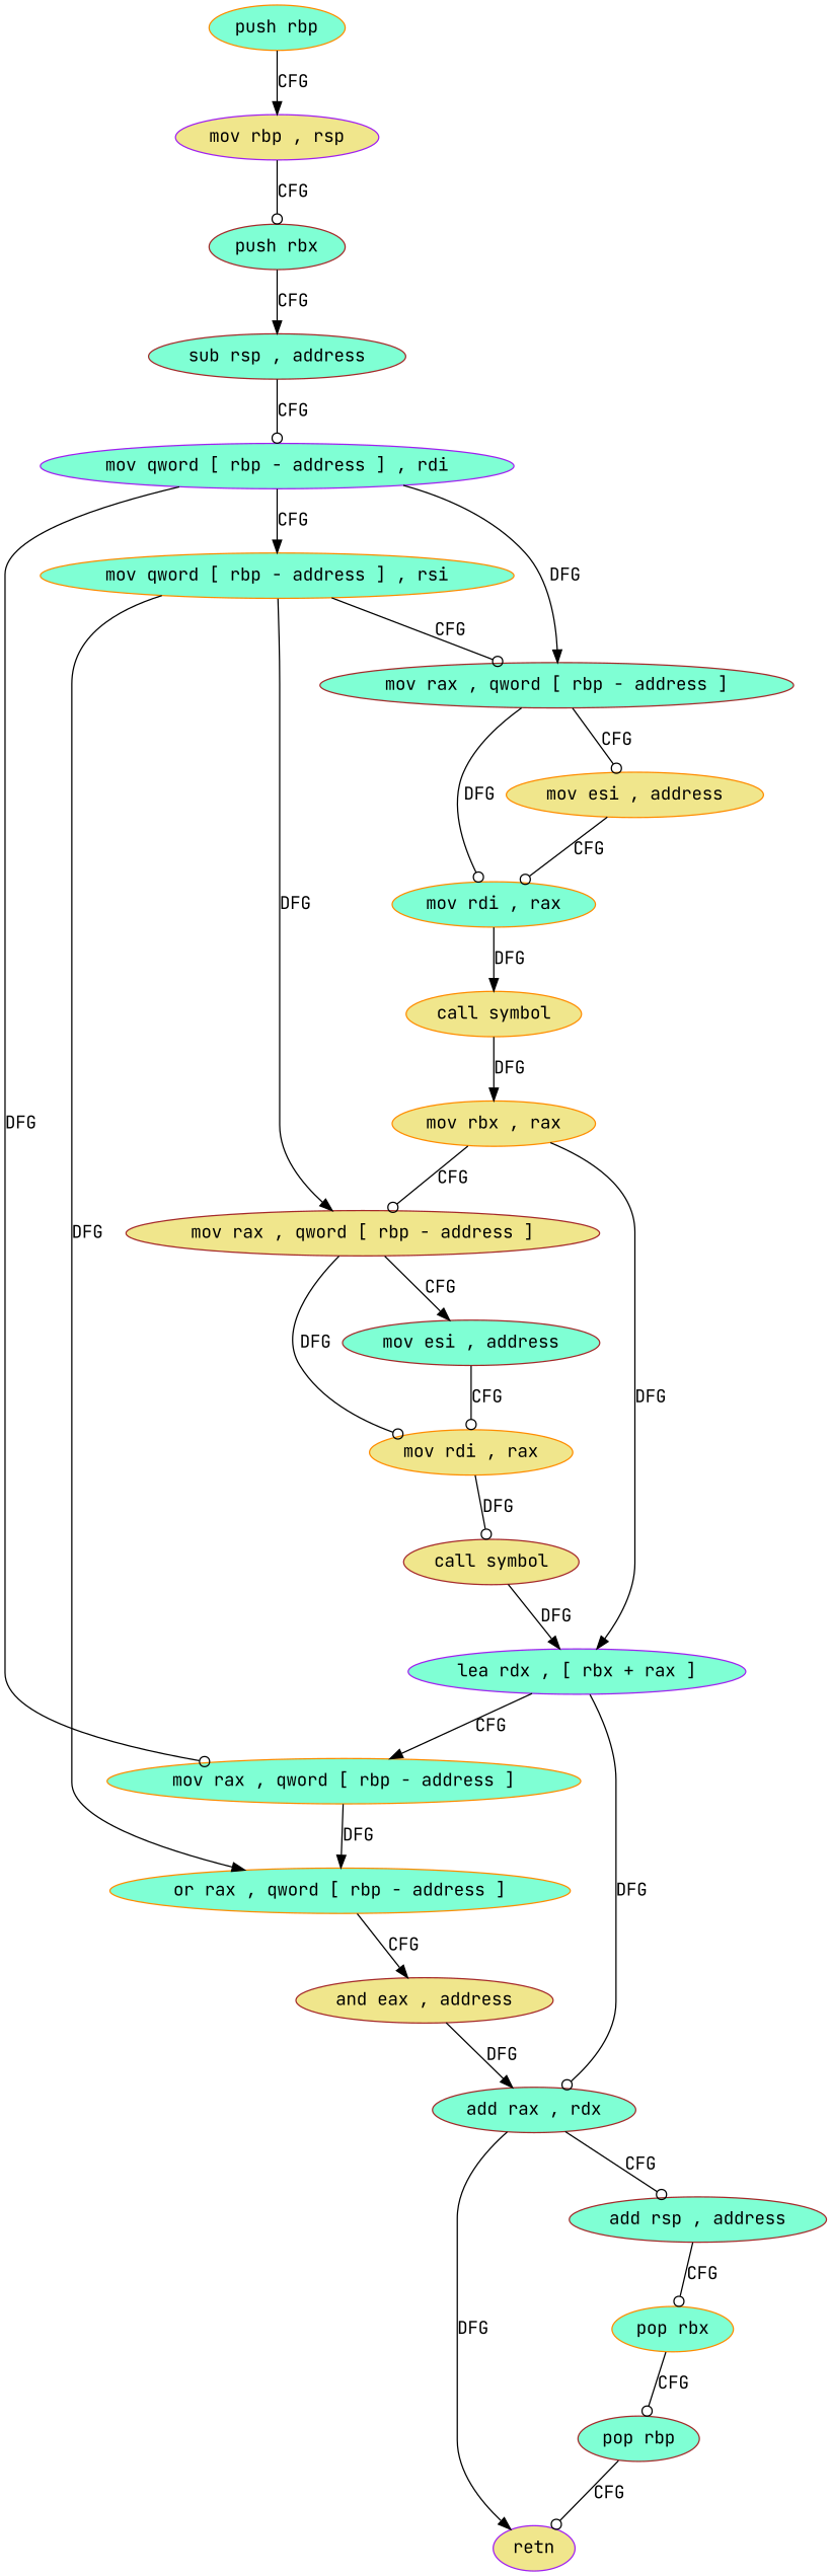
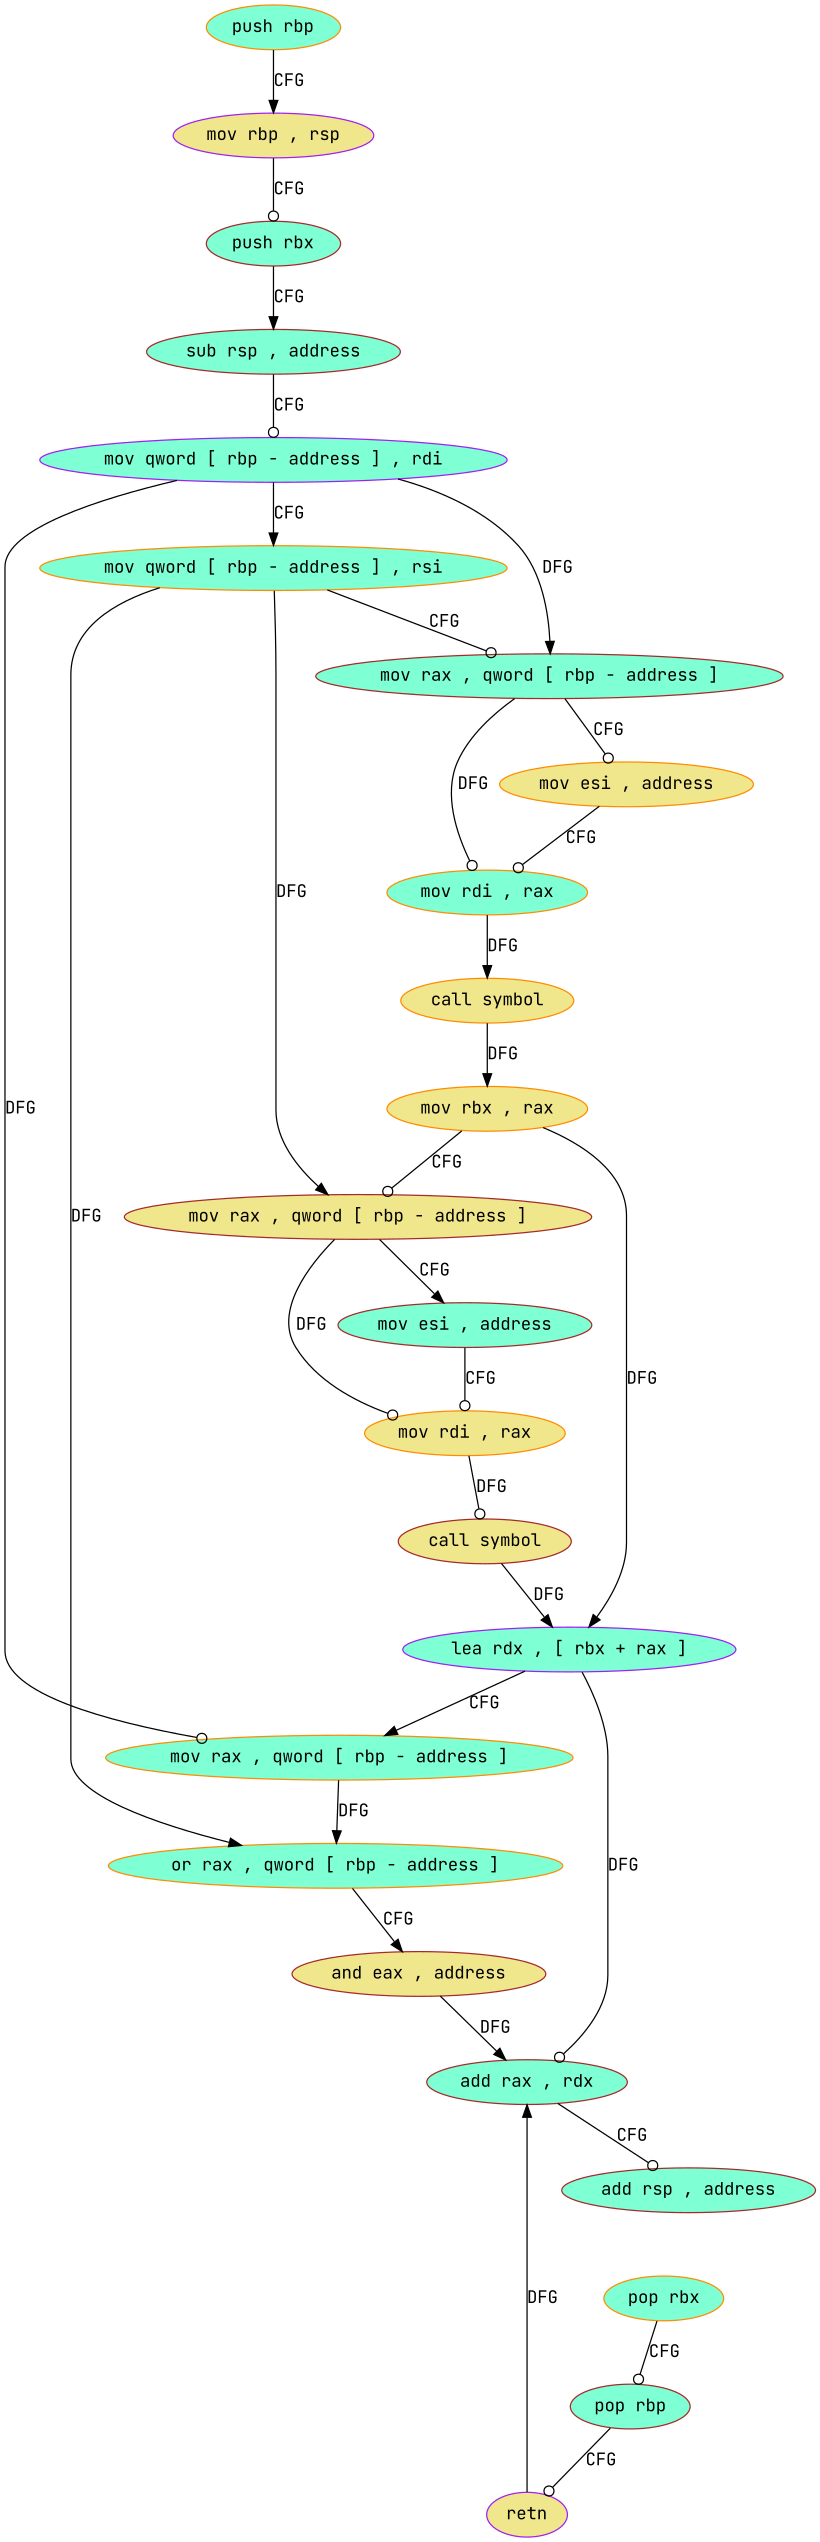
  digraph {
    fontname="JetBrains Mono"
    node [color=darkorange fillcolor=aquamarine fontname="JetBrains Mono" style=filled]
    edge [arrowhead=normal fontname="JetBrains Mono"]
    n1 [label="push rbp"]
    n2 [color=purple fillcolor=khaki label="mov rbp , rsp"]
    n3 [color=brown label="push rbx"]
    n4 [color=brown label="sub rsp , address"]
    n5 [color=purple label="mov qword [ rbp - address ] , rdi"]
    n6 [label="mov qword [ rbp - address ] , rsi"]
    n7 [color=brown label="mov rax , qword [ rbp - address ]"]
    n8 [label="mov rax , qword [ rbp - address ]"]
    n9 [color=brown fillcolor=khaki label="mov rax , qword [ rbp - address ]"]
    n10 [label="or rax , qword [ rbp - address ]"]
    n11 [fillcolor=khaki label="mov esi , address"]
    n12 [label="mov rdi , rax"]
    n13 [color=brown label="mov esi , address"]
    n14 [fillcolor=khaki label="mov rdi , rax"]
    n15 [color=brown fillcolor=khaki label="and eax , address"]
    n16 [fillcolor=khaki label="call symbol"]
    n17 [fillcolor=khaki label="mov rbx , rax"]
    n18 [color=purple label="lea rdx , [ rbx + rax ]"]
    n19 [color=brown label="add rax , rdx"]
    n20 [color=brown fillcolor=khaki label="call symbol"]
    n21 [color=brown label="add rsp , address"]
    n22 [color=purple fillcolor=khaki label=retn]
    n23 [label="pop rbx"]
    n24 [color=brown label="pop rbp"]
    n1 -> n2 [label=CFG]
    n2 -> n3 [arrowhead=odot label=CFG]
    n3 -> n4 [label=CFG]
    n4 -> n5 [arrowhead=odot label=CFG]
    n5 -> n6 [label=CFG]
    n5 -> n7 [label=DFG]
    n5 -> n8 [arrowhead=odot label=DFG]
    n6 -> n7 [arrowhead=odot label=CFG]
    n6 -> n9 [label=DFG]
    n6 -> n10 [label=DFG]
    n7 -> n11 [arrowhead=odot label=CFG]
    n7 -> n12 [arrowhead=odot label=DFG]
    n8 -> n10 [label=DFG]
    n9 -> n13 [label=CFG]
    n9 -> n14 [arrowhead=odot label=DFG]
    n10 -> n15 [label=CFG]
    n11 -> n12 [arrowhead=odot label=CFG]
    n12 -> n16 [label=DFG]
    n13 -> n14 [arrowhead=odot label=CFG]
    n14 -> n20 [arrowhead=odot label=DFG]
    n15 -> n19 [label=DFG]
    n16 -> n17 [label=DFG]
    n17 -> n9 [arrowhead=odot label=CFG]
    n17 -> n18 [label=DFG]
    n18 -> n8 [label=CFG]
    n18 -> n19 [arrowhead=odot label=DFG]
    n19 -> n21 [arrowhead=odot label=CFG]
-   n19 -> n22 [label=DFG]
+   n22 -> n19 [label=DFG]
    n20 -> n18 [label=DFG]
-   n21 -> n23 [arrowhead=odot label=CFG]
    n23 -> n24 [arrowhead=odot label=CFG]
    n24 -> n22 [arrowhead=odot label=CFG]
  }
